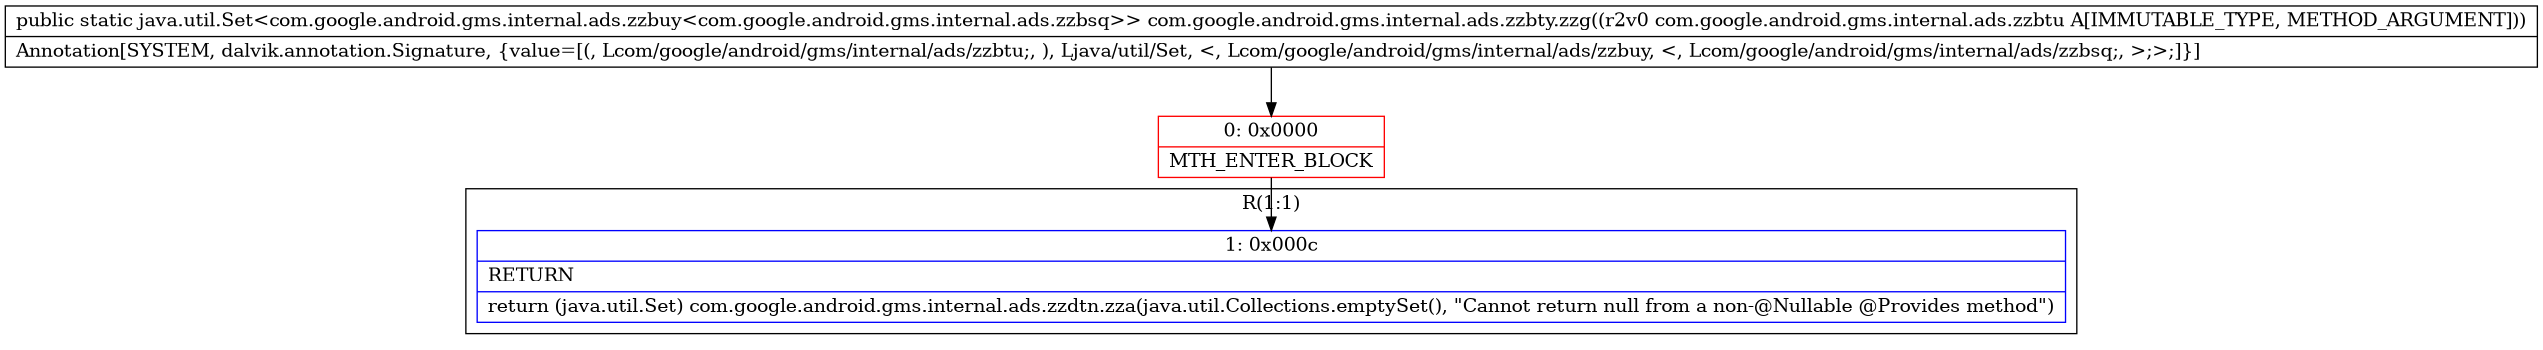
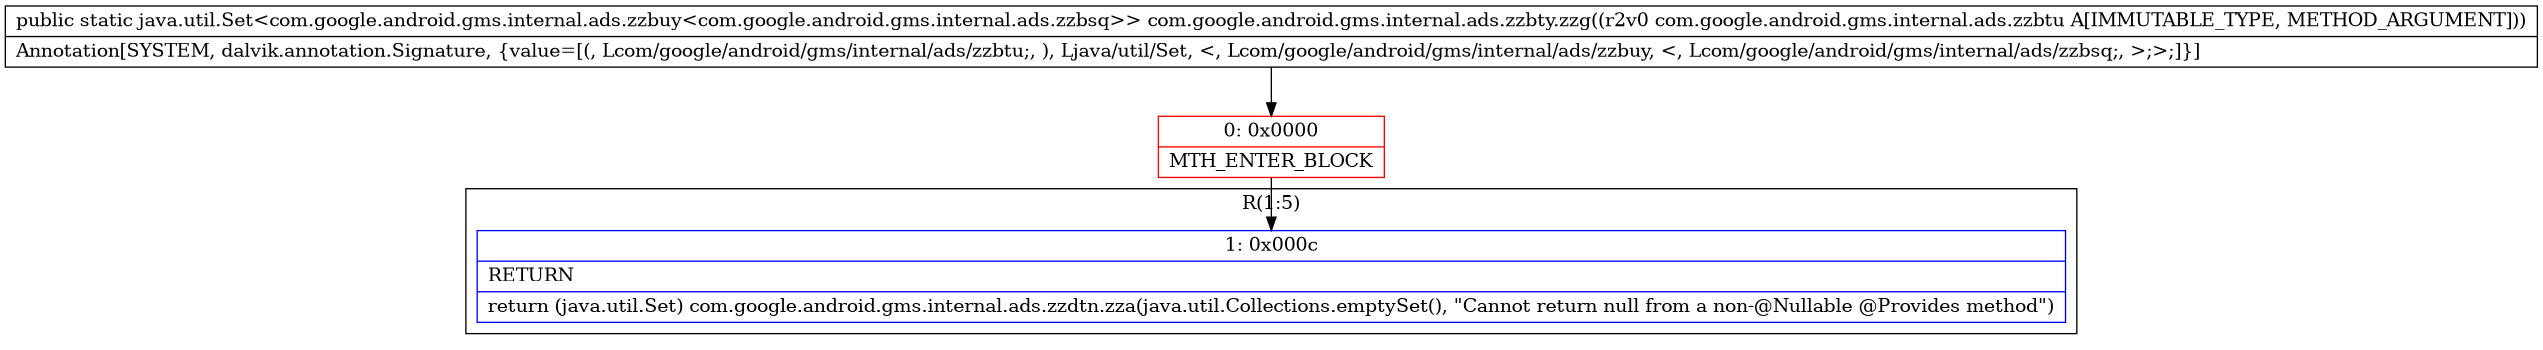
  digraph {
    node [shape=record]
    n1 [color=blue label="{1\:\ 0x000c|RETURN\l|return (java.util.Set) com.google.android.gms.internal.ads.zzdtn.zza(java.util.Collections.emptySet(), \"Cannot return null from a non\-@Nullable @Provides method\")\l}"]
    n2 [color=red label="{0\:\ 0x0000|MTH_ENTER_BLOCK\l}"]
    n3 [label="{public static java.util.Set\<com.google.android.gms.internal.ads.zzbuy\<com.google.android.gms.internal.ads.zzbsq\>\> com.google.android.gms.internal.ads.zzbty.zzg((r2v0 com.google.android.gms.internal.ads.zzbtu A[IMMUTABLE_TYPE, METHOD_ARGUMENT]))  | Annotation[SYSTEM, dalvik.annotation.Signature, \{value=[(, Lcom\/google\/android\/gms\/internal\/ads\/zzbtu;, ), Ljava\/util\/Set, \<, Lcom\/google\/android\/gms\/internal\/ads\/zzbuy, \<, Lcom\/google\/android\/gms\/internal\/ads\/zzbsq;, \>;\>;]\}]\l}"]
    subgraph cluster_1 {
-     label="R(1:1)"
+     label="R(1:5)"
      n1
    }
    n2 -> n1
    n3 -> n2
  }
